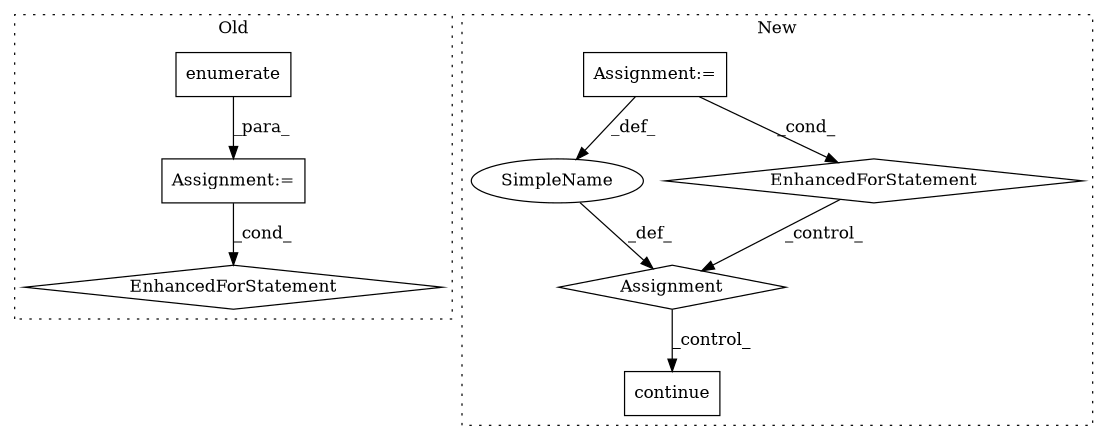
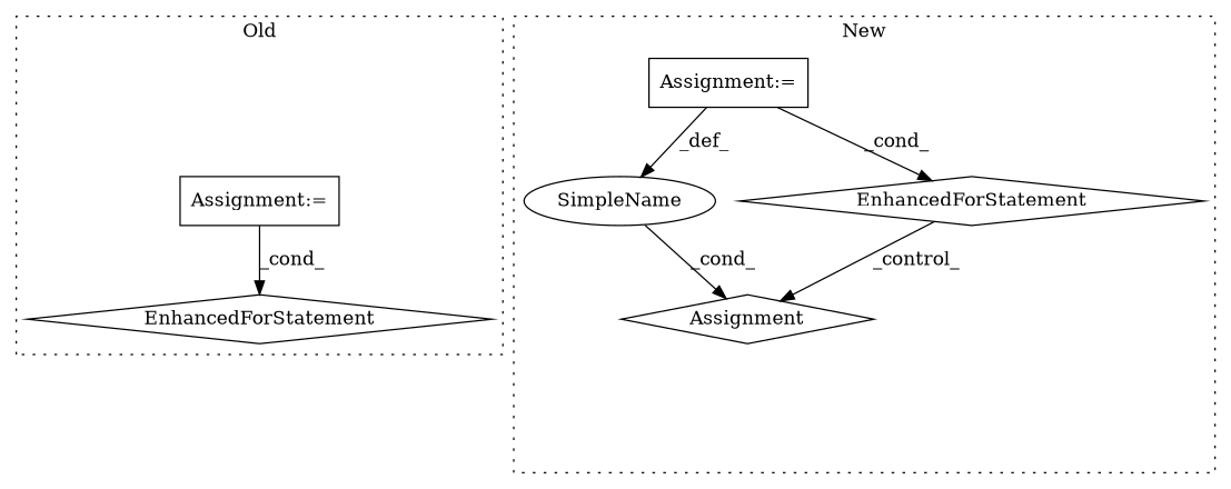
  digraph {
    node [a=7 l="71,2" s="2027,2129" shape=box]
-   n1 [a=32 l="10,1" label=enumerate s="2111,2128"]
    n2 [label="Assignment:="]
    n3 [a=70 label=EnhancedForStatement shape=diamond]
-   n4 [a=18 l=9 label=continue s=2796]
    n5 [a=25 l="10,2" label=Assignment s="2747,2784" shape=diamond]
    n6 [a=42 label=SimpleName shape=ellipse l="" s=""]
    n7 [l="53,2" label="Assignment:=" s="2645,2737"]
    n8 [a=70 l="53,2" label=EnhancedForStatement s="2645,2737" shape=diamond]
    subgraph cluster_1 {
      label=Old
      style=dotted
-     n1
      n2
      n3
    }
    subgraph cluster_2 {
      label=New
      style=dotted
-     n4
      n5
      n6
      n7
      n8
    }
-   n1 -> n2 [label=_para_]
    n2 -> n3 [label=_cond_]
-   n5 -> n4 [label=_control_]
-   n6 -> n5 [label=_def_]
+   n6 -> n5 [label=_cond_]
    n7 -> n6 [label=_def_]
    n7 -> n8 [label=_cond_]
    n8 -> n5 [label=_control_]
  }
